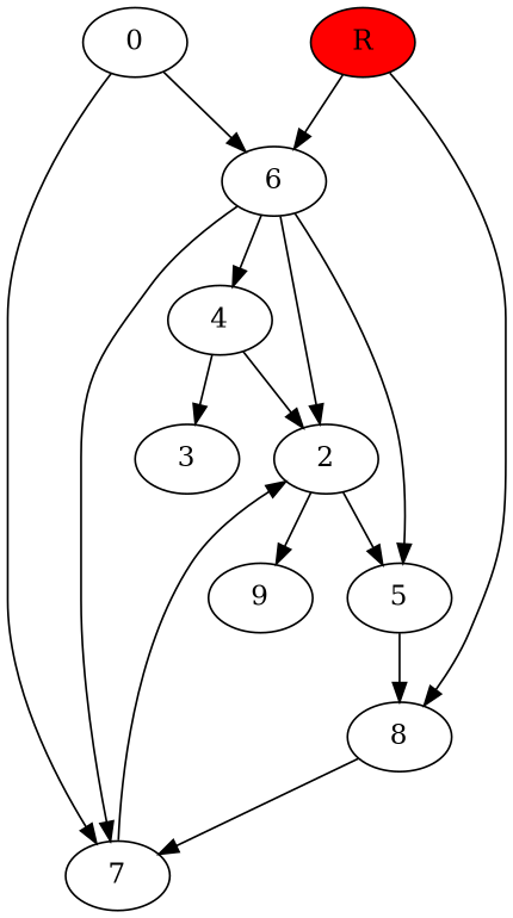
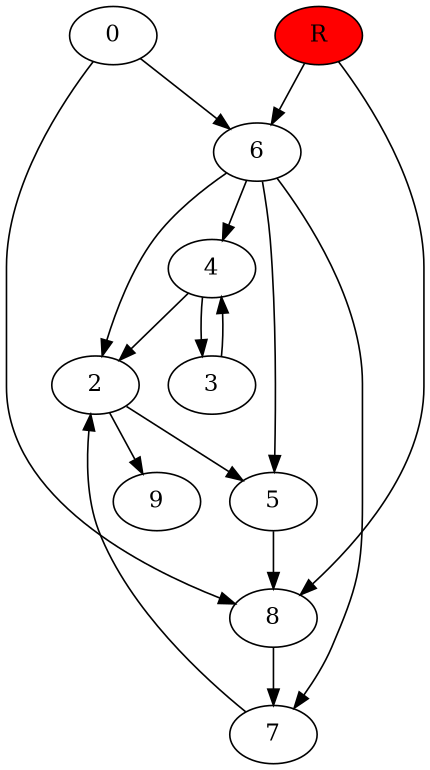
  digraph {
    n1 [label=0]
    6
    8
    2
    5
    4
    7
    9
    3
    R [fillcolor="#ff0000" style=filled]
    n1 -> 6
-   n1 -> 7
+   n1 -> 8
    6 -> 2
    6 -> 5
    6 -> 4
    6 -> 7
    8 -> 7
    2 -> 5
    2 -> 9
    5 -> 8
    4 -> 2
    4 -> 3
    7 -> 2
+   3 -> 4
    R -> 6
    R -> 8
  }
